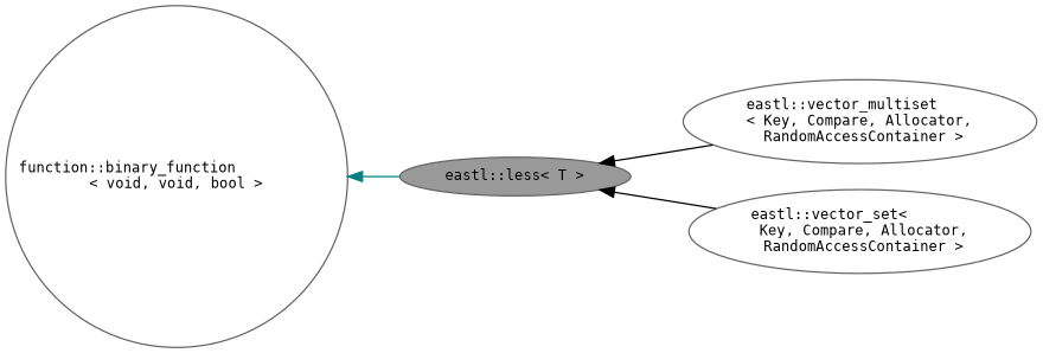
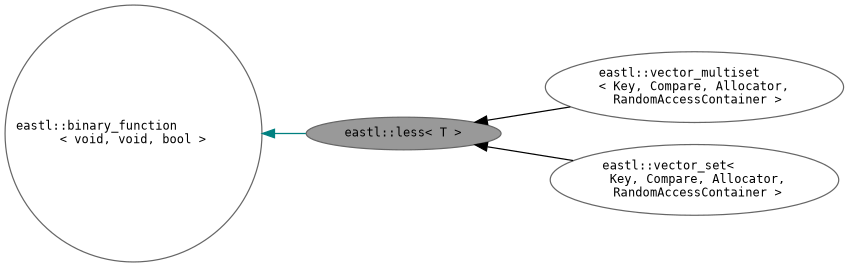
  digraph {
    rankdir=LR
    fontname="DejaVu Sans Mono"
    node [color=gray40 fillcolor=white fontname="DejaVu Sans Mono" fontsize=10 shape=ellipse style=filled]
    edge [color=black dir=back fontname="DejaVu Sans Mono" fontsize=10 labelfontname=Helvetica labelfontsize=10 style=solid]
    n1 [fillcolor=grey60 fontcolor=black height=0.2 label="eastl::less\< T \>" width=0.4]
    n2 [height=0.2 label="eastl::vector_multiset\l\< Key, Compare, Allocator,\l RandomAccessContainer \>" width=0.4]
    n3 [height=0.2 label="eastl::vector_set\<\l Key, Compare, Allocator,\l RandomAccessContainer \>" width=0.4]
-   n4 [height=0.2 label="function::binary_function\l\< void, void, bool \>" shape=circle width=0.4]
+   n4 [height=0.2 label="eastl::binary_function\l\< void, void, bool \>" shape=circle width=0.4]
    n1 -> n2
    n1 -> n3
    n4 -> n1 [color=teal]
  }
